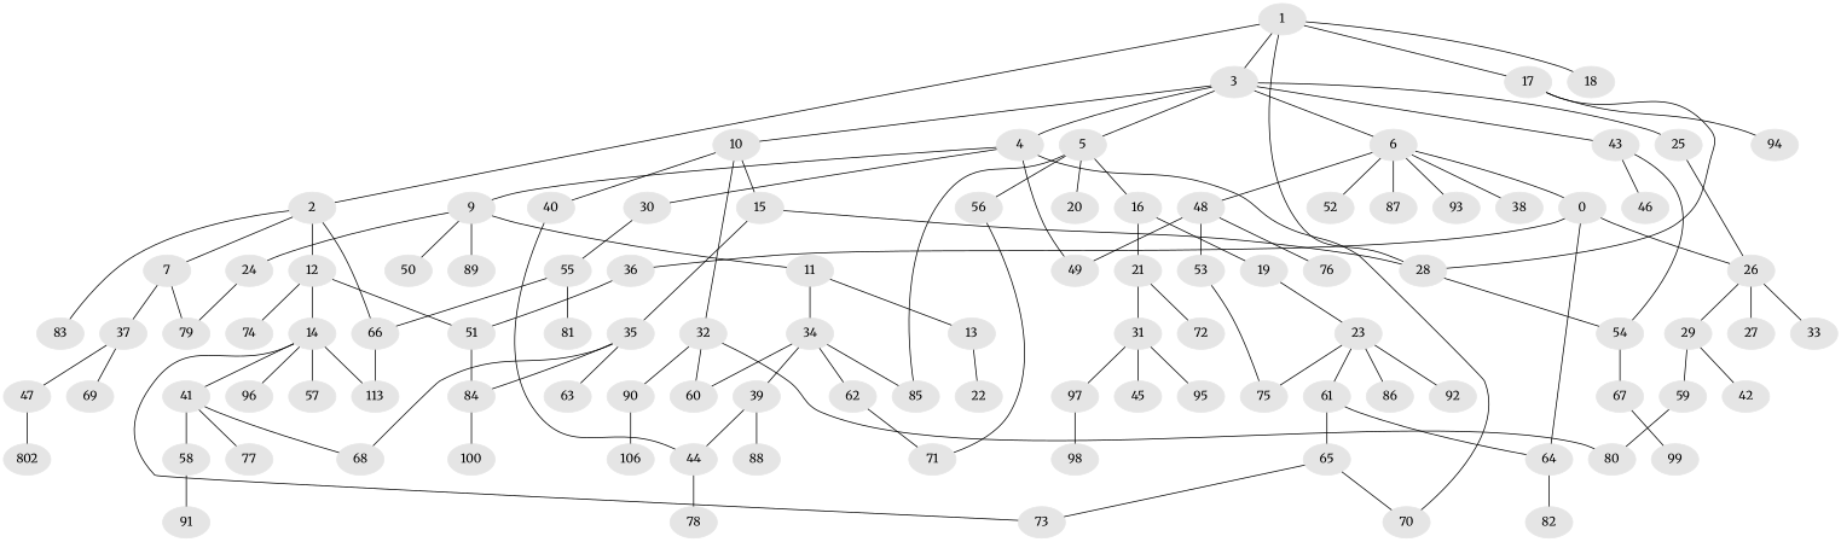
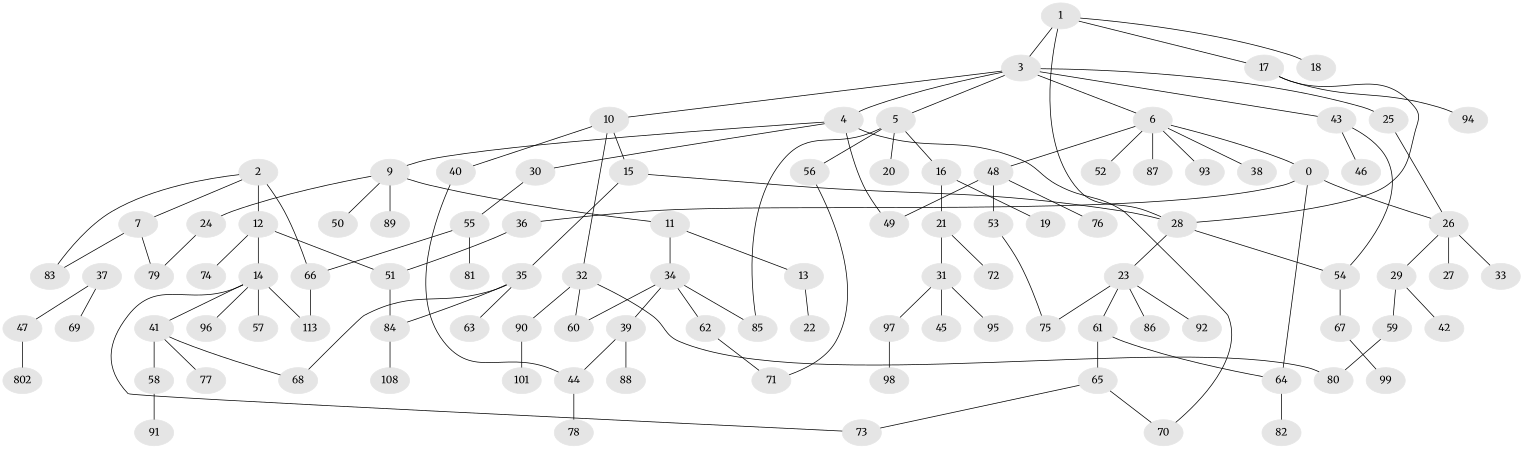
  graph {
    fontname=Merriweather
    node [color=gray90 fontname=Merriweather style=filled]
    edge [fontname=Merriweather]
    1
    2
    3
    17
    18
    28
    7
    12
    66
    83
    4
    5
    6
    10
    25
    43
    94
    54
    37
    79
    14
    51
    74
    n24 [label=113]
    9
    30
    49
    70
    16
    20
    56
    85
    n33 [label=0]
    38
    48
    52
    87
    93
    15
    32
    40
    26
    46
    11
    24
    50
    89
    55
    19
    21
    71
    36
    64
    53
    76
    47
    69
    27
    29
    33
    82
    13
    34
    35
    60
    80
    90
    44
    22
    39
    62
    41
    57
    73
    96
    84
    68
    58
    77
    63
    23
    31
    72
    61
    75
    86
    92
    45
    95
    97
    65
    42
    59
    67
    81
    98
-   101 [label=106]
+   101
    88
-   100
+   100 [label=108]
    n100 [label=802]
    78
    91
    99
-   1 -- 2
    1 -- 3
    1 -- 17
    1 -- 18
    1 -- 28
    2 -- 7
    2 -- 12
    2 -- 66
    2 -- 83
    3 -- 4
    3 -- 5
    3 -- 6
    3 -- 10
    3 -- 25
    3 -- 43
    17 -- 28
    17 -- 94
    28 -- 54
-   7 -- 37
+   7 -- 83
    7 -- 79
    12 -- 14
    12 -- 51
    12 -- 74
    66 -- n24
    4 -- 9
    4 -- 30
    4 -- 49
    4 -- 70
    5 -- 16
    5 -- 20
    5 -- 56
    5 -- 85
    6 -- n33
    6 -- 38
    6 -- 48
    6 -- 52
    6 -- 87
    6 -- 93
    10 -- 15
    10 -- 32
    10 -- 40
    25 -- 26
    43 -- 54
    43 -- 46
    54 -- 67
    37 -- 47
    37 -- 69
    14 -- n24
    14 -- 41
    14 -- 57
    14 -- 73
    14 -- 96
    51 -- 84
    9 -- 11
    9 -- 24
    9 -- 50
    9 -- 89
    30 -- 55
    16 -- 19
    16 -- 21
    56 -- 71
    n33 -- 26
    n33 -- 36
    n33 -- 64
    48 -- 49
    48 -- 53
    48 -- 76
    15 -- 28
    15 -- 35
    32 -- 60
    32 -- 80
    32 -- 90
    40 -- 44
    26 -- 27
    26 -- 29
    26 -- 33
    11 -- 13
    11 -- 34
    24 -- 79
    55 -- 66
    55 -- 81
-   19 -- 23
+   28 -- 23
    21 -- 31
    21 -- 72
    36 -- 51
    64 -- 82
    53 -- 75
    47 -- n100
    29 -- 42
    29 -- 59
    13 -- 22
    34 -- 85
    34 -- 60
    34 -- 39
    34 -- 62
    35 -- 84
    35 -- 68
    35 -- 63
    90 -- 101
    44 -- 78
    39 -- 44
    39 -- 88
    62 -- 71
    41 -- 68
    41 -- 58
    41 -- 77
    84 -- 100
    58 -- 91
    23 -- 61
    23 -- 75
    23 -- 86
    23 -- 92
    31 -- 45
    31 -- 95
    31 -- 97
    61 -- 64
    61 -- 65
    97 -- 98
    65 -- 70
    65 -- 73
    59 -- 80
    67 -- 99
  }
